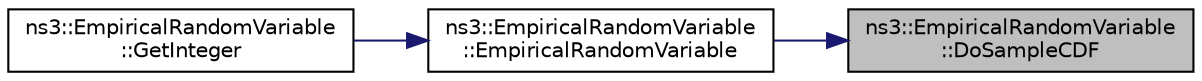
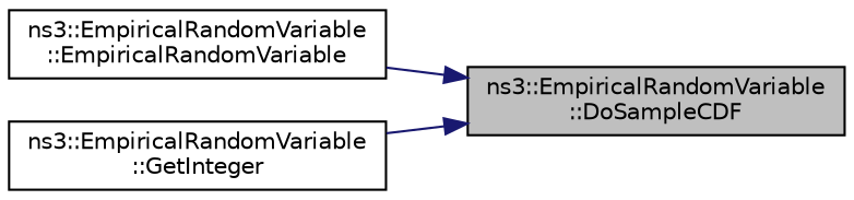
  digraph {
    rankdir=RL
    node [color=black fillcolor=white fontname=Helvetica fontsize=10 shape=record style=filled]
    edge [color=midnightblue dir=back fontname=Helvetica fontsize=10 labelfontname=Helvetica labelfontsize=10 style=solid]
    n1 [fillcolor=grey75 fontcolor=black height=0.2 label="ns3::EmpiricalRandomVariable\l::DoSampleCDF" width=0.4]
    n2 [height=0.2 label="ns3::EmpiricalRandomVariable\l::EmpiricalRandomVariable" width=0.4]
    n3 [height=0.2 label="ns3::EmpiricalRandomVariable\l::GetInteger" width=0.4]
    n1 -> n2
-   n2 -> n3
+   n1 -> n3
  }
